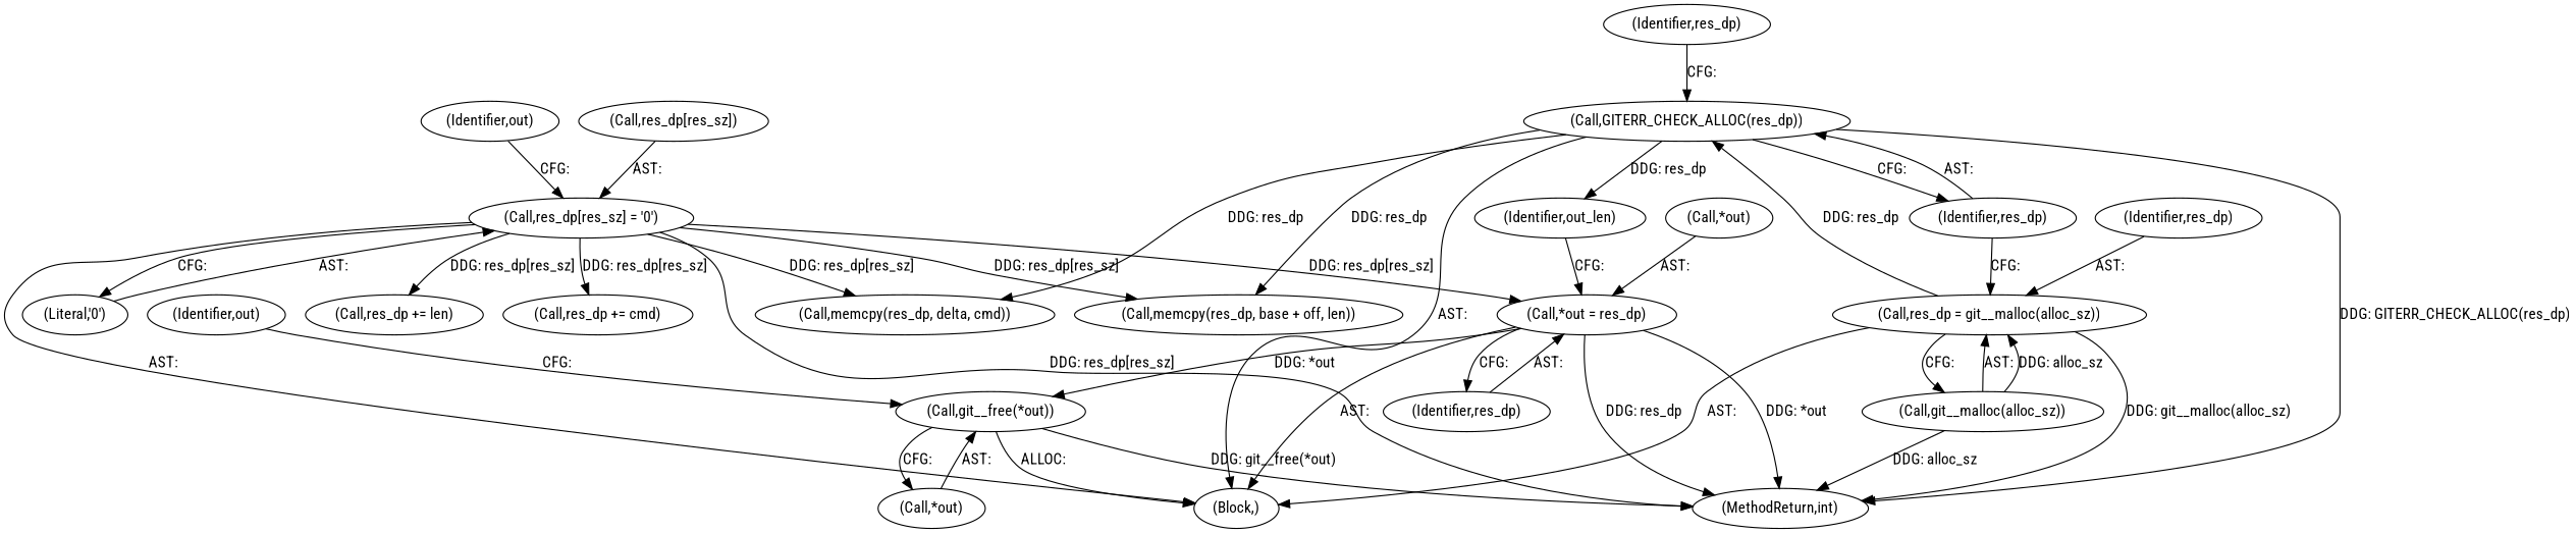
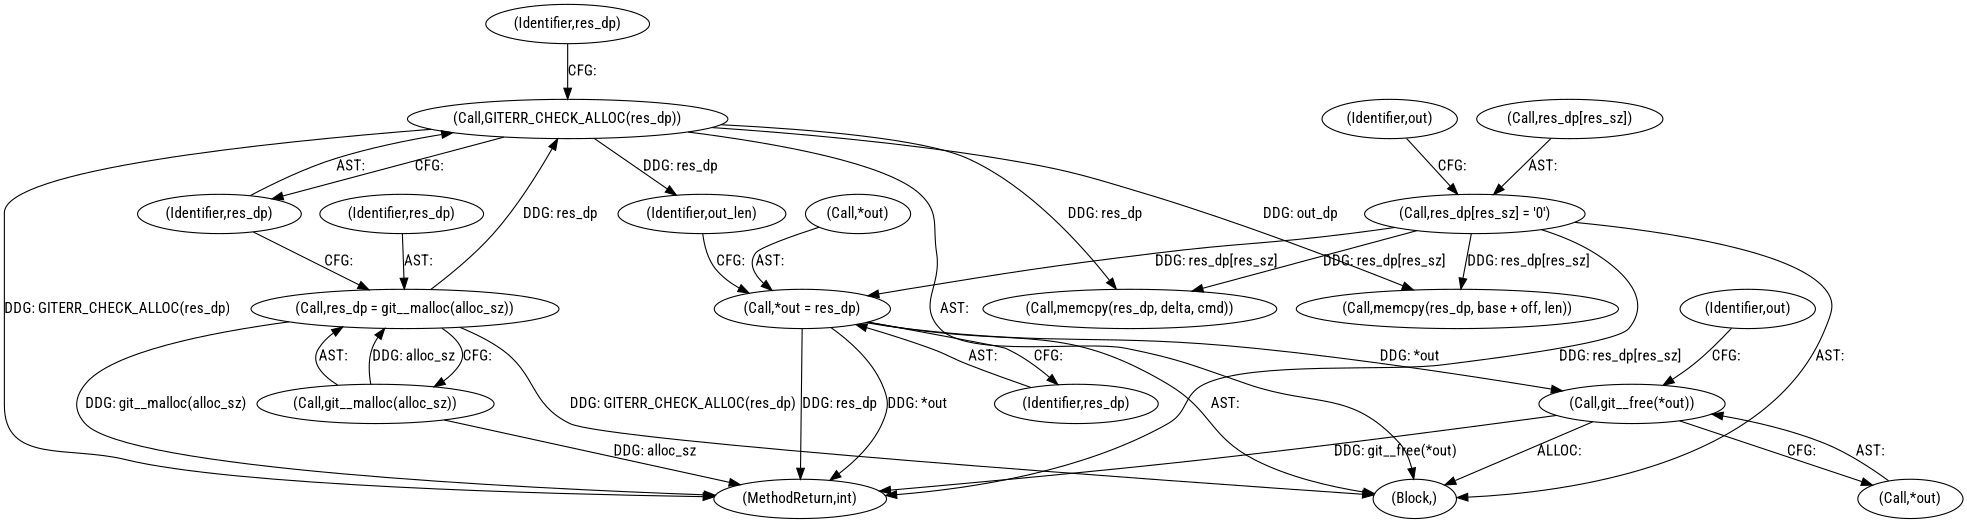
  digraph {
    fontname="Roboto Condensed"
    node [fontname="Roboto Condensed"]
    edge [fontname="Roboto Condensed"]
    n1 [label="(Call,git__free(*out))"]
    n2 [label="(MethodReturn,int)"]
    n3 [label="(Block,)"]
    n4 [label="(Call,*out)"]
    n5 [label="(Call,*out = res_dp)"]
    n6 [label="(Identifier,res_dp)"]
    n7 [label="(Call,res_dp[res_sz] = '\0')"]
    n8 [label="(Call,memcpy(res_dp, delta, cmd))"]
-   n9 [label="(Literal,'\0')"]
-   n10 [label="(Call,res_dp += len)"]
    n11 [label="(Call,memcpy(res_dp, base + off, len))"]
-   n12 [label="(Call,res_dp += cmd)"]
    n13 [label="(Call,GITERR_CHECK_ALLOC(res_dp))"]
    n14 [label="(Identifier,res_dp)"]
    n15 [label="(Identifier,out_len)"]
    n16 [label="(Call,res_dp = git__malloc(alloc_sz))"]
    n17 [label="(Call,git__malloc(alloc_sz))"]
    n18 [label="(Identifier,out)"]
    n19 [label="(Identifier,out)"]
    n20 [label="(Call,*out)"]
    n21 [label="(Identifier,res_dp)"]
    n22 [label="(Call,res_dp[res_sz])"]
    n23 [label="(Identifier,res_dp)"]
    n1 -> n2 [label="DDG: git__free(*out)"]
    n1 -> n3 [label="ALLOC: "]
    n1 -> n4 [label="CFG: "]
    n4 -> n1 [label="AST: "]
    n5 -> n1 [label="DDG: *out"]
    n5 -> n2 [label="DDG: res_dp"]
    n5 -> n2 [label="DDG: *out"]
    n5 -> n3 [label="AST: "]
    n5 -> n6 [label="CFG: "]
    n6 -> n5 [label="AST: "]
    n7 -> n2 [label="DDG: res_dp[res_sz]"]
    n7 -> n3 [label="AST: "]
    n7 -> n5 [label="DDG: res_dp[res_sz]"]
    n7 -> n8 [label="DDG: res_dp[res_sz]"]
-   n7 -> n9 [label="CFG: "]
-   n7 -> n10 [label="DDG: res_dp[res_sz]"]
    n7 -> n11 [label="DDG: res_dp[res_sz]"]
-   n7 -> n12 [label="DDG: res_dp[res_sz]"]
-   n9 -> n7 [label="AST: "]
    n13 -> n2 [label="DDG: GITERR_CHECK_ALLOC(res_dp)"]
    n13 -> n3 [label="AST: "]
    n13 -> n8 [label="DDG: res_dp"]
-   n13 -> n11 [label="DDG: res_dp"]
+   n13 -> n11 [label="DDG: out_dp"]
    n13 -> n14 [label="CFG: "]
    n13 -> n15 [label="DDG: res_dp"]
    n14 -> n13 [label="AST: "]
    n14 -> n16 [label="CFG: "]
    n15 -> n5 [label="CFG: "]
    n16 -> n2 [label="DDG: git__malloc(alloc_sz)"]
-   n16 -> n3 [label="AST: "]
+   n16 -> n3 [label="DDG: GITERR_CHECK_ALLOC(res_dp)"]
    n16 -> n13 [label="DDG: res_dp"]
    n16 -> n17 [label="CFG: "]
    n17 -> n2 [label="DDG: alloc_sz"]
    n17 -> n16 [label="AST: "]
    n17 -> n16 [label="DDG: alloc_sz"]
    n18 -> n7 [label="CFG: "]
    n19 -> n1 [label="CFG: "]
    n20 -> n5 [label="AST: "]
    n21 -> n13 [label="CFG: "]
    n22 -> n7 [label="AST: "]
    n23 -> n16 [label="AST: "]
  }
